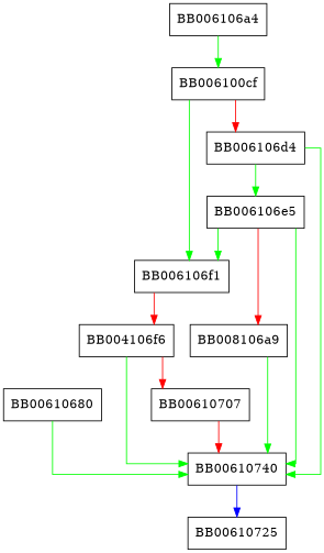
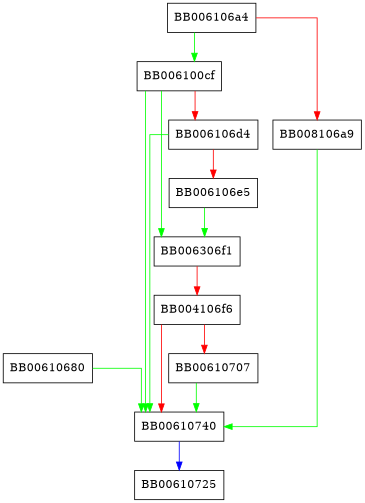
  digraph {
    splines=ortho
    node [shape=box]
    edge [color=green]
    BB00610680
    BB00610740
    BB00610725
    n4 [label=BB006100cf]
    BB006106a4
    n6 [label=BB008106a9]
-   BB006106f1
+   BB006106f1 [label=BB006306f1]
    BB006106d4
    n9 [label=BB004106f6]
    BB006106e5
    BB00610707
    BB00610680 -> BB00610740
    BB00610740 -> BB00610725 [color=blue]
    n4 -> BB006106f1
    n4 -> BB006106d4 [color=red]
    BB006106a4 -> n4
-   BB006106e5 -> n6 [color=red]
+   BB006106a4 -> n6 [color=red]
    n6 -> BB00610740
    BB006106f1 -> n9 [color=red]
    BB006106d4 -> BB00610740
-   BB006106d4 -> BB006106e5
-   n9 -> BB00610740
+   BB006106d4 -> BB006106e5 [color=red]
+   n9 -> BB00610740 [color=red]
    n9 -> BB00610707 [color=red]
-   BB006106e5 -> BB00610740
+   n4 -> BB00610740
    BB006106e5 -> BB006106f1
-   BB00610707 -> BB00610740 [color=red]
+   BB00610707 -> BB00610740
  }
